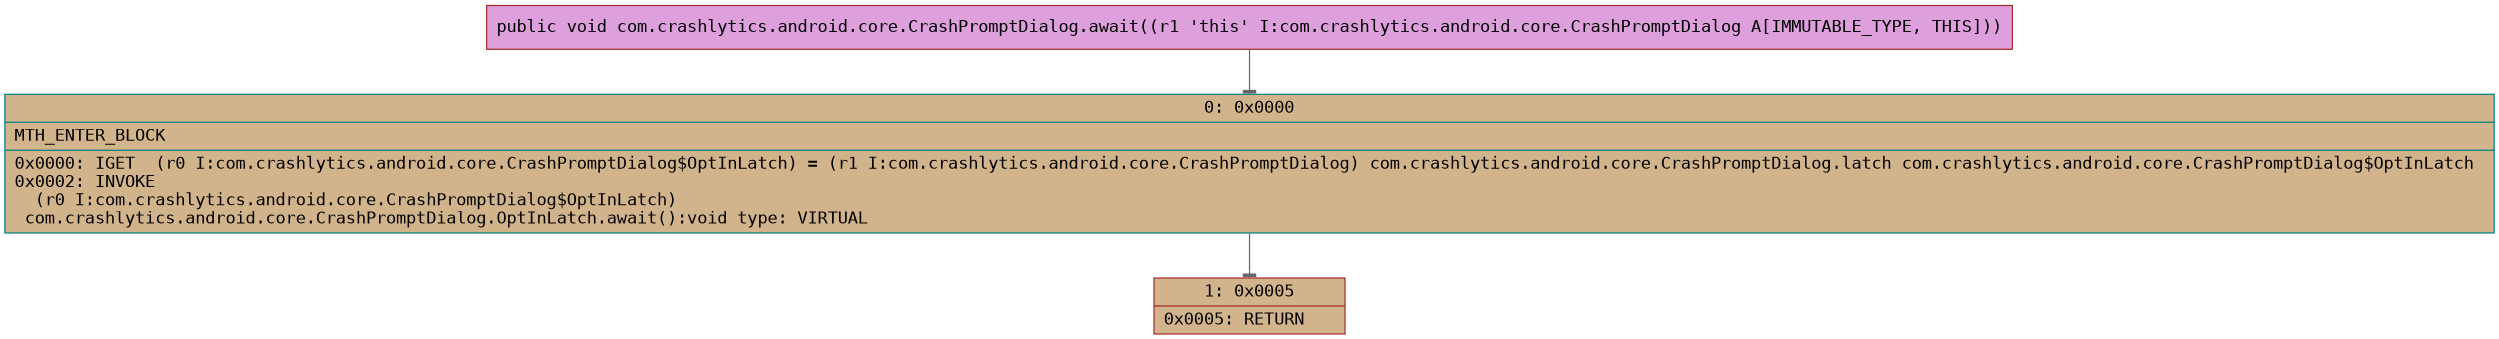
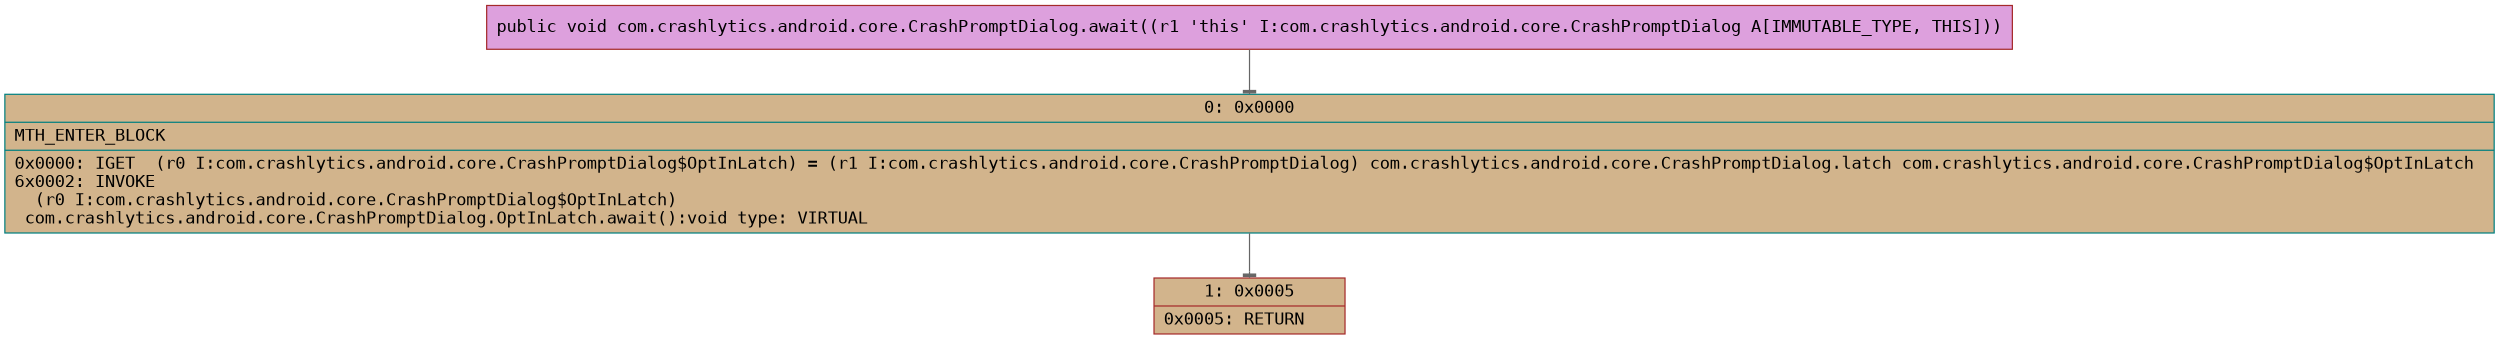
  digraph {
    fontname="DejaVu Sans Mono"
    node [shape=record style=filled fillcolor=tan color=brown fontname="DejaVu Sans Mono"]
    edge [color=gray40 arrowhead=tee fontname="DejaVu Sans Mono"]
-   n1 [label="{0\:\ 0x0000|MTH_ENTER_BLOCK\l|0x0000: IGET  (r0 I:com.crashlytics.android.core.CrashPromptDialog$OptInLatch) = (r1 I:com.crashlytics.android.core.CrashPromptDialog) com.crashlytics.android.core.CrashPromptDialog.latch com.crashlytics.android.core.CrashPromptDialog$OptInLatch \l0x0002: INVOKE  \l  (r0 I:com.crashlytics.android.core.CrashPromptDialog$OptInLatch)\l com.crashlytics.android.core.CrashPromptDialog.OptInLatch.await():void type: VIRTUAL \l}" color=teal]
+   n1 [label="{0\:\ 0x0000|MTH_ENTER_BLOCK\l|0x0000: IGET  (r0 I:com.crashlytics.android.core.CrashPromptDialog$OptInLatch) = (r1 I:com.crashlytics.android.core.CrashPromptDialog) com.crashlytics.android.core.CrashPromptDialog.latch com.crashlytics.android.core.CrashPromptDialog$OptInLatch \l6x0002: INVOKE  \l  (r0 I:com.crashlytics.android.core.CrashPromptDialog$OptInLatch)\l com.crashlytics.android.core.CrashPromptDialog.OptInLatch.await():void type: VIRTUAL \l}" color=teal]
    n2 [label="{1\:\ 0x0005|0x0005: RETURN   \l}"]
    n3 [label="{public void com.crashlytics.android.core.CrashPromptDialog.await((r1 'this' I:com.crashlytics.android.core.CrashPromptDialog A[IMMUTABLE_TYPE, THIS])) }" fillcolor=plum]
    n1 -> n2
    n3 -> n1
  }
